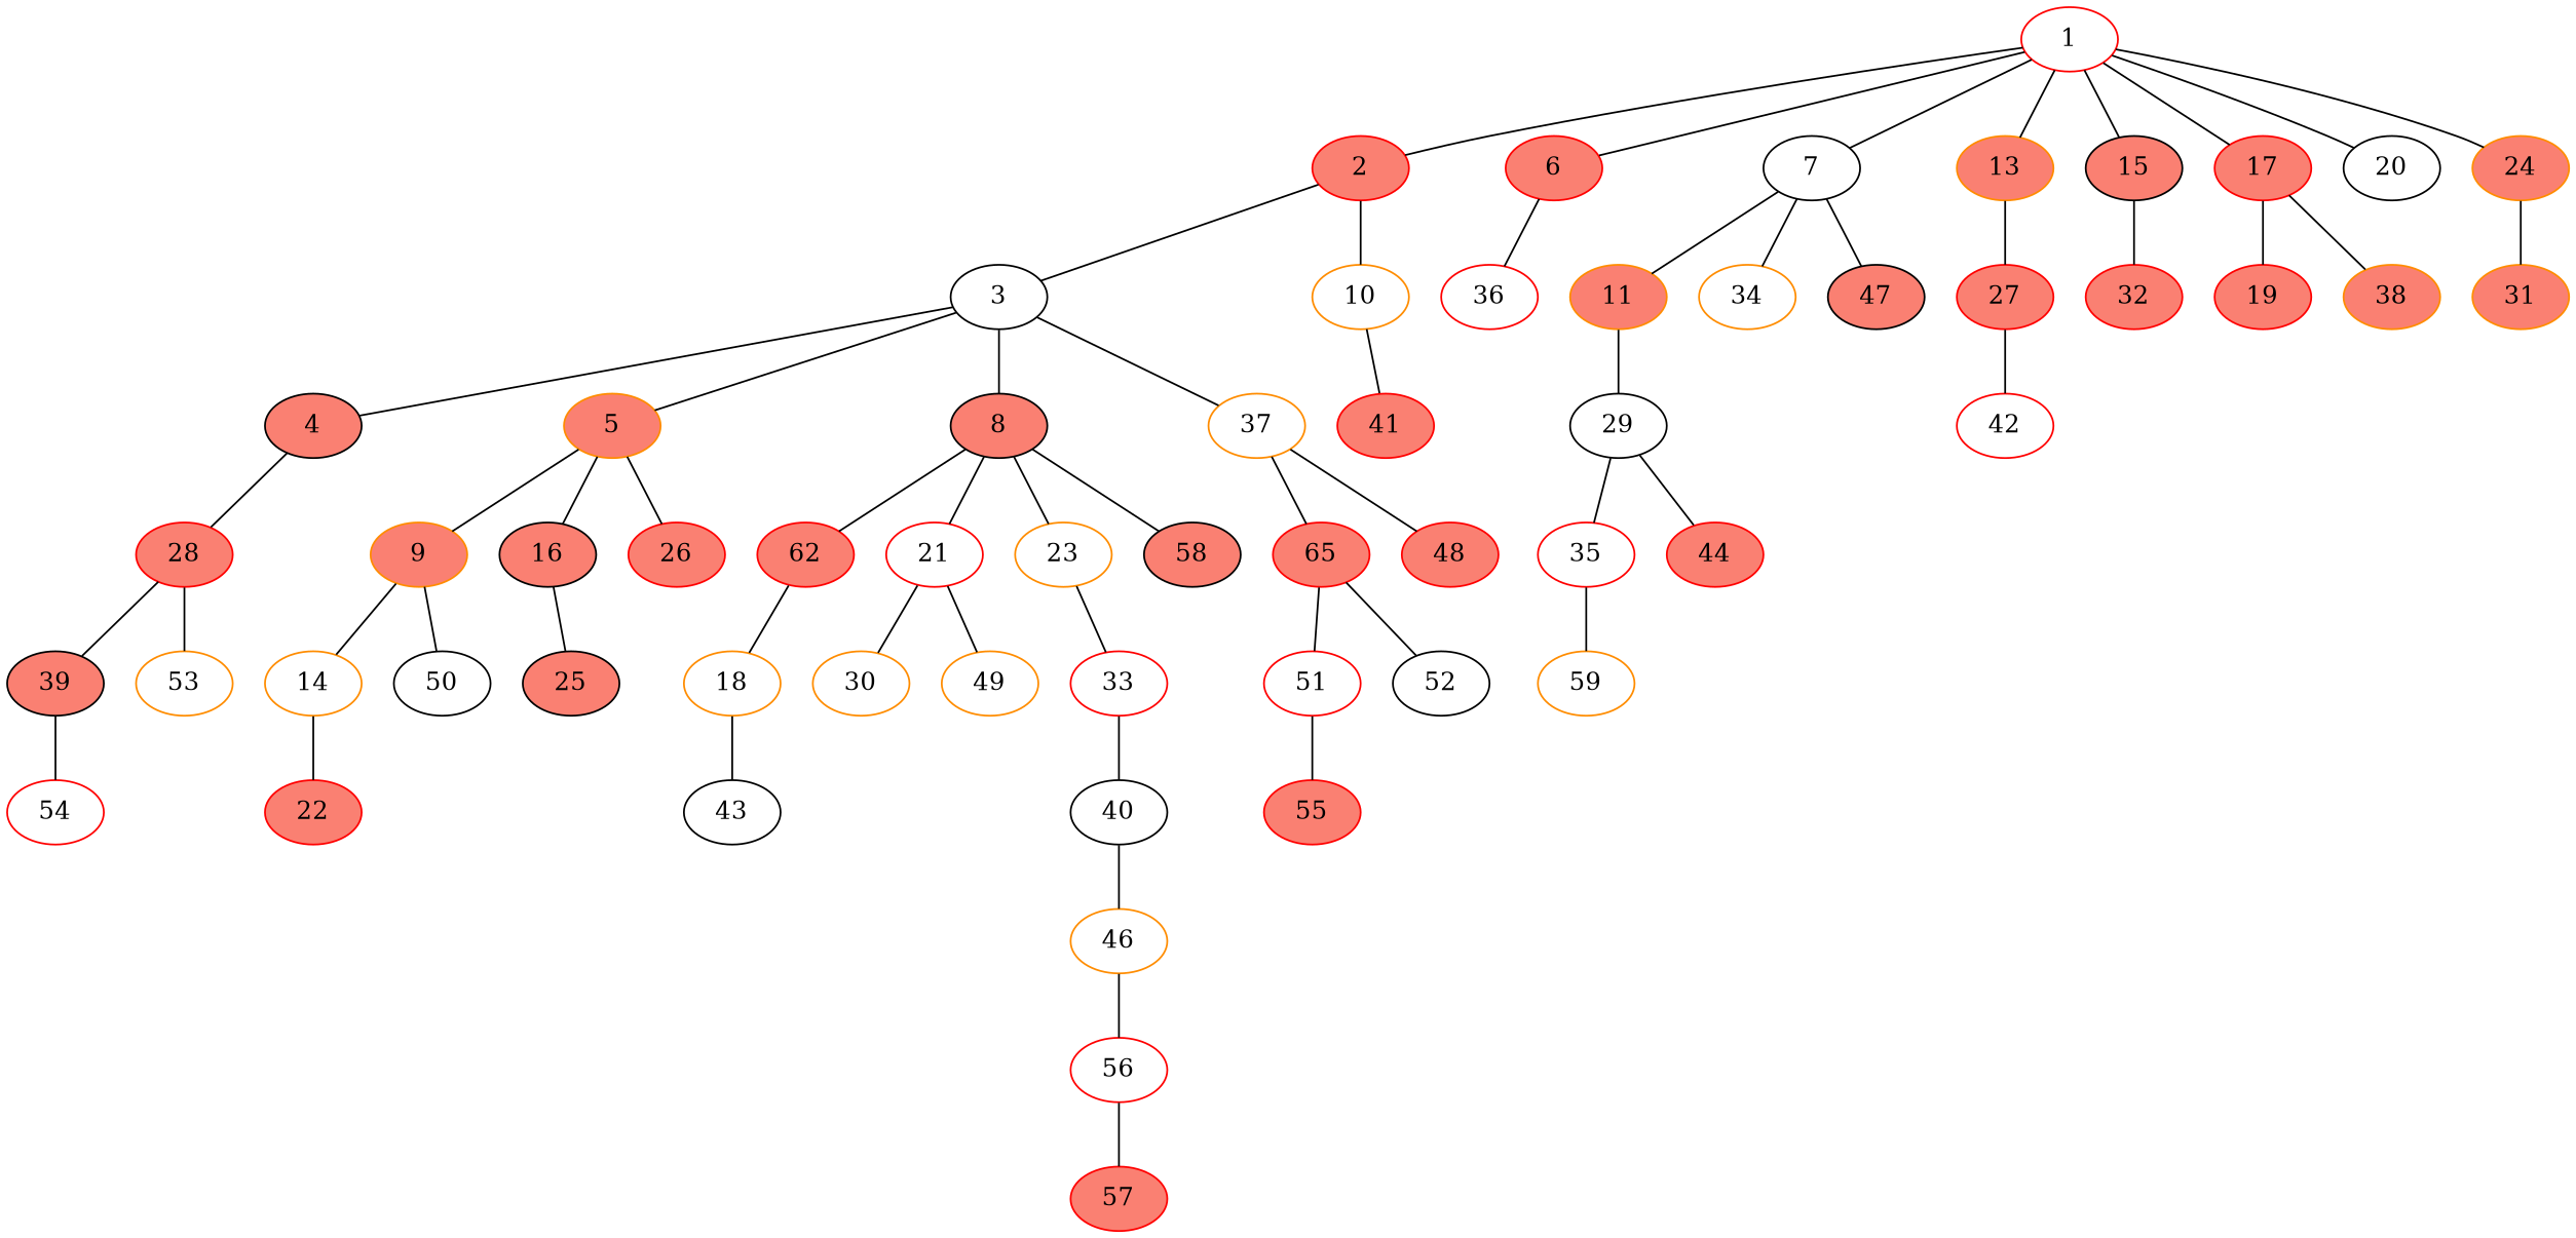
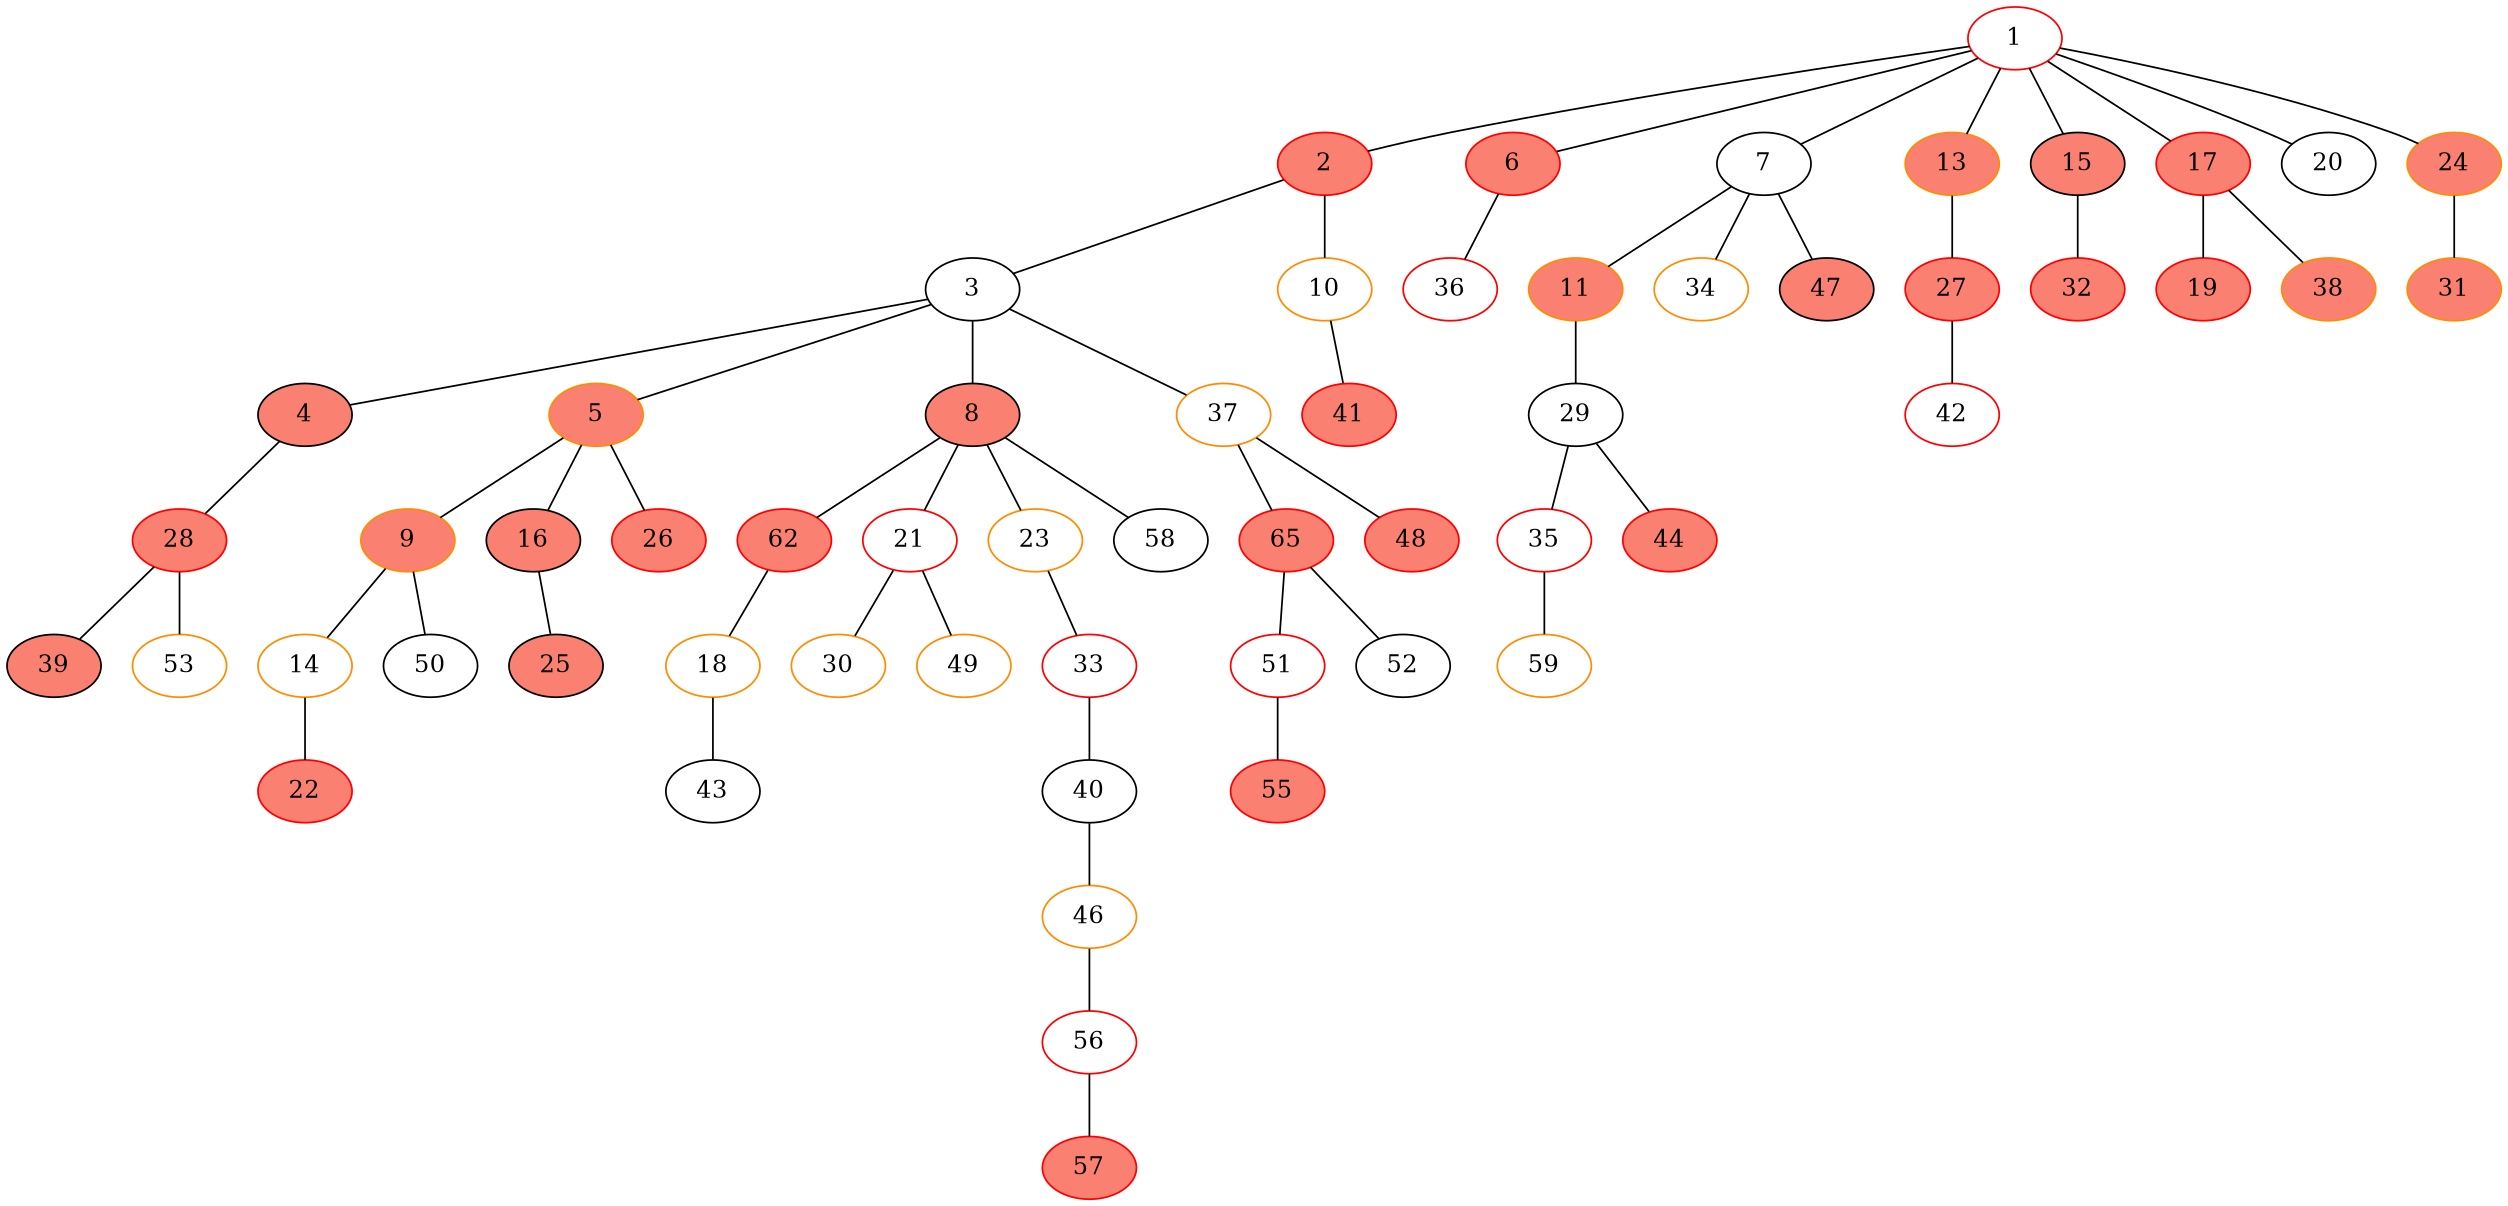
  graph {
    node [color=red fillcolor=salmon style=filled]
    1 [fillcolor=white]
    2
    6
    7 [color=black fillcolor=white]
    13 [color=darkorange]
    15 [color=black]
    17
    20 [color=black fillcolor=white]
    24 [color=darkorange]
    3 [color=black fillcolor=white]
    10 [color=darkorange fillcolor=white]
    36 [fillcolor=white]
    11 [color=darkorange]
    34 [color=darkorange fillcolor=white]
    47 [color=black]
    27
    32
    19
    38 [color=darkorange]
    31 [color=darkorange]
    4 [color=black]
    5 [color=darkorange]
    8 [color=black]
    37 [color=darkorange fillcolor=white]
    41
    28
    9 [color=darkorange]
    16 [color=black]
    26
    n30 [label=62]
    21 [fillcolor=white]
    23 [color=darkorange fillcolor=white]
-   58 [color=black]
+   58 [color=black fillcolor=white]
    n34 [label=65]
    48
    39 [color=black]
    53 [color=darkorange fillcolor=white]
    14 [color=darkorange fillcolor=white]
    50 [color=black fillcolor=white]
    25 [color=black]
    29 [color=black fillcolor=white]
    18 [color=darkorange fillcolor=white]
    30 [color=darkorange fillcolor=white]
    49 [color=darkorange fillcolor=white]
    33 [fillcolor=white]
    22
    35 [fillcolor=white]
    44
    43 [color=black fillcolor=white]
    42 [fillcolor=white]
    40 [color=black fillcolor=white]
-   54 [fillcolor=white]
    59 [color=darkorange fillcolor=white]
    46 [color=darkorange fillcolor=white]
    51 [fillcolor=white]
    52 [color=black fillcolor=white]
    56 [fillcolor=white]
    55
    57
    1 -- 2
    1 -- 6
    1 -- 7
    1 -- 13
    1 -- 15
    1 -- 17
    1 -- 20
    1 -- 24
    2 -- 3
    2 -- 10
    6 -- 36
    7 -- 11
    7 -- 34
    7 -- 47
    13 -- 27
    15 -- 32
    17 -- 19
    17 -- 38
    24 -- 31
    3 -- 4
    3 -- 5
    3 -- 8
    3 -- 37
    10 -- 41
    11 -- 29
    27 -- 42
    4 -- 28
    5 -- 9
    5 -- 16
    5 -- 26
    8 -- n30
    8 -- 21
    8 -- 23
    8 -- 58
    37 -- n34
    37 -- 48
    28 -- 39
    28 -- 53
    9 -- 14
    9 -- 50
    16 -- 25
    n30 -- 18
    21 -- 30
    21 -- 49
    23 -- 33
    n34 -- 51
    n34 -- 52
-   39 -- 54
    14 -- 22
    29 -- 35
    29 -- 44
    18 -- 43
    33 -- 40
    35 -- 59
    40 -- 46
    46 -- 56
    51 -- 55
    56 -- 57
  }
